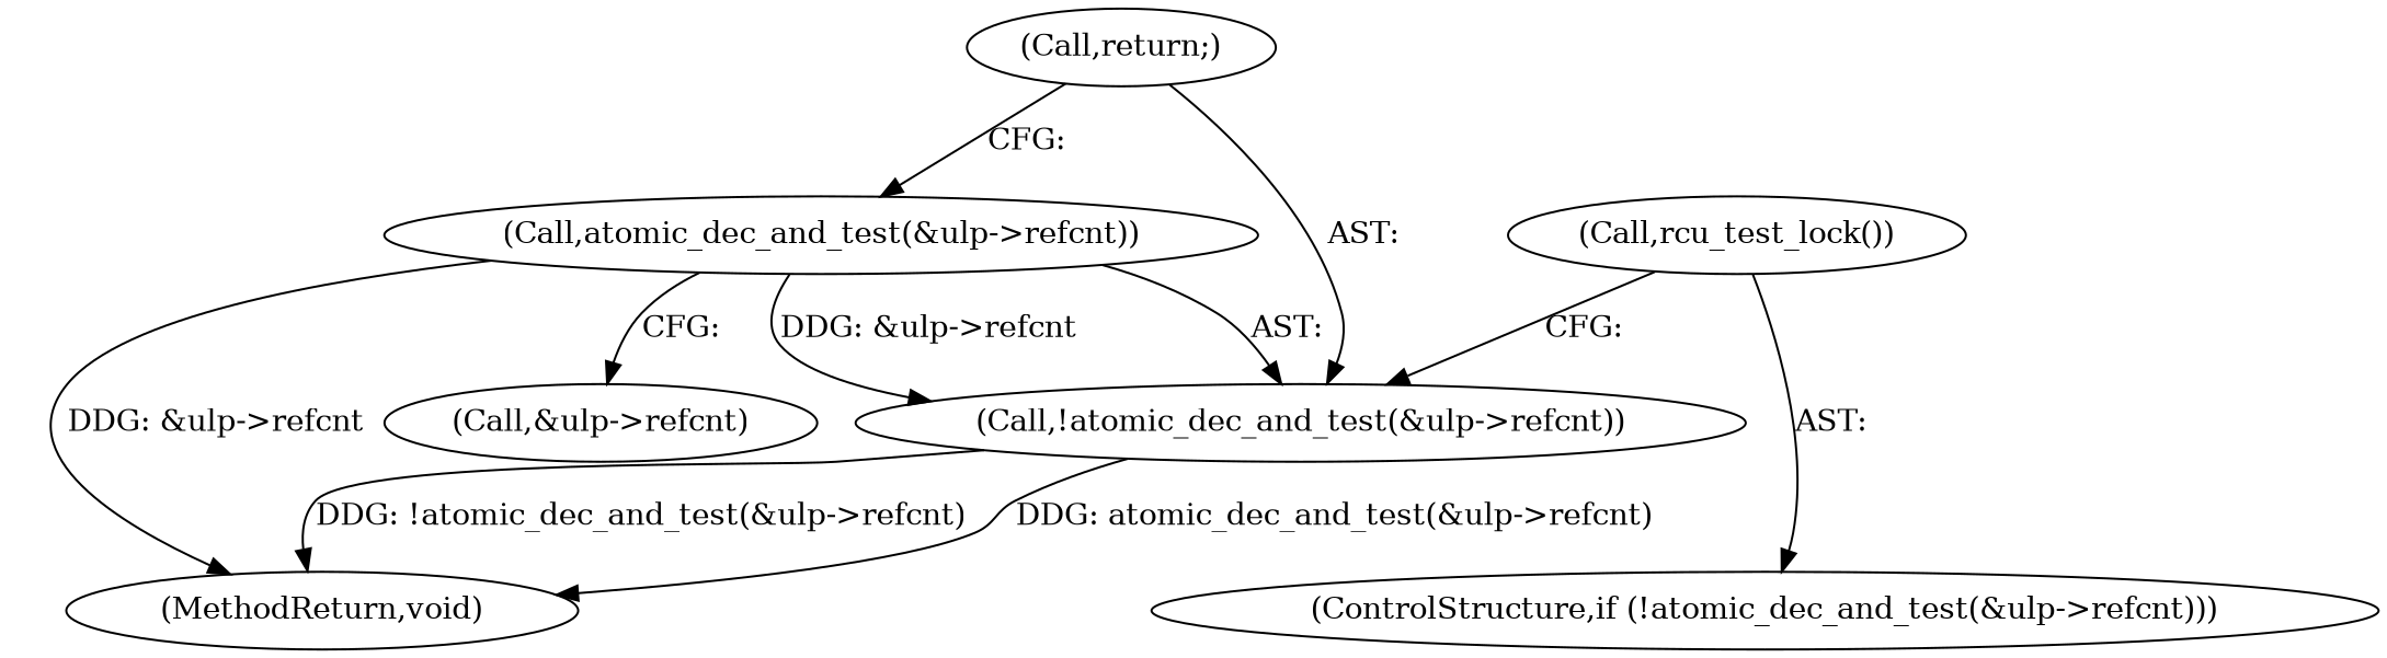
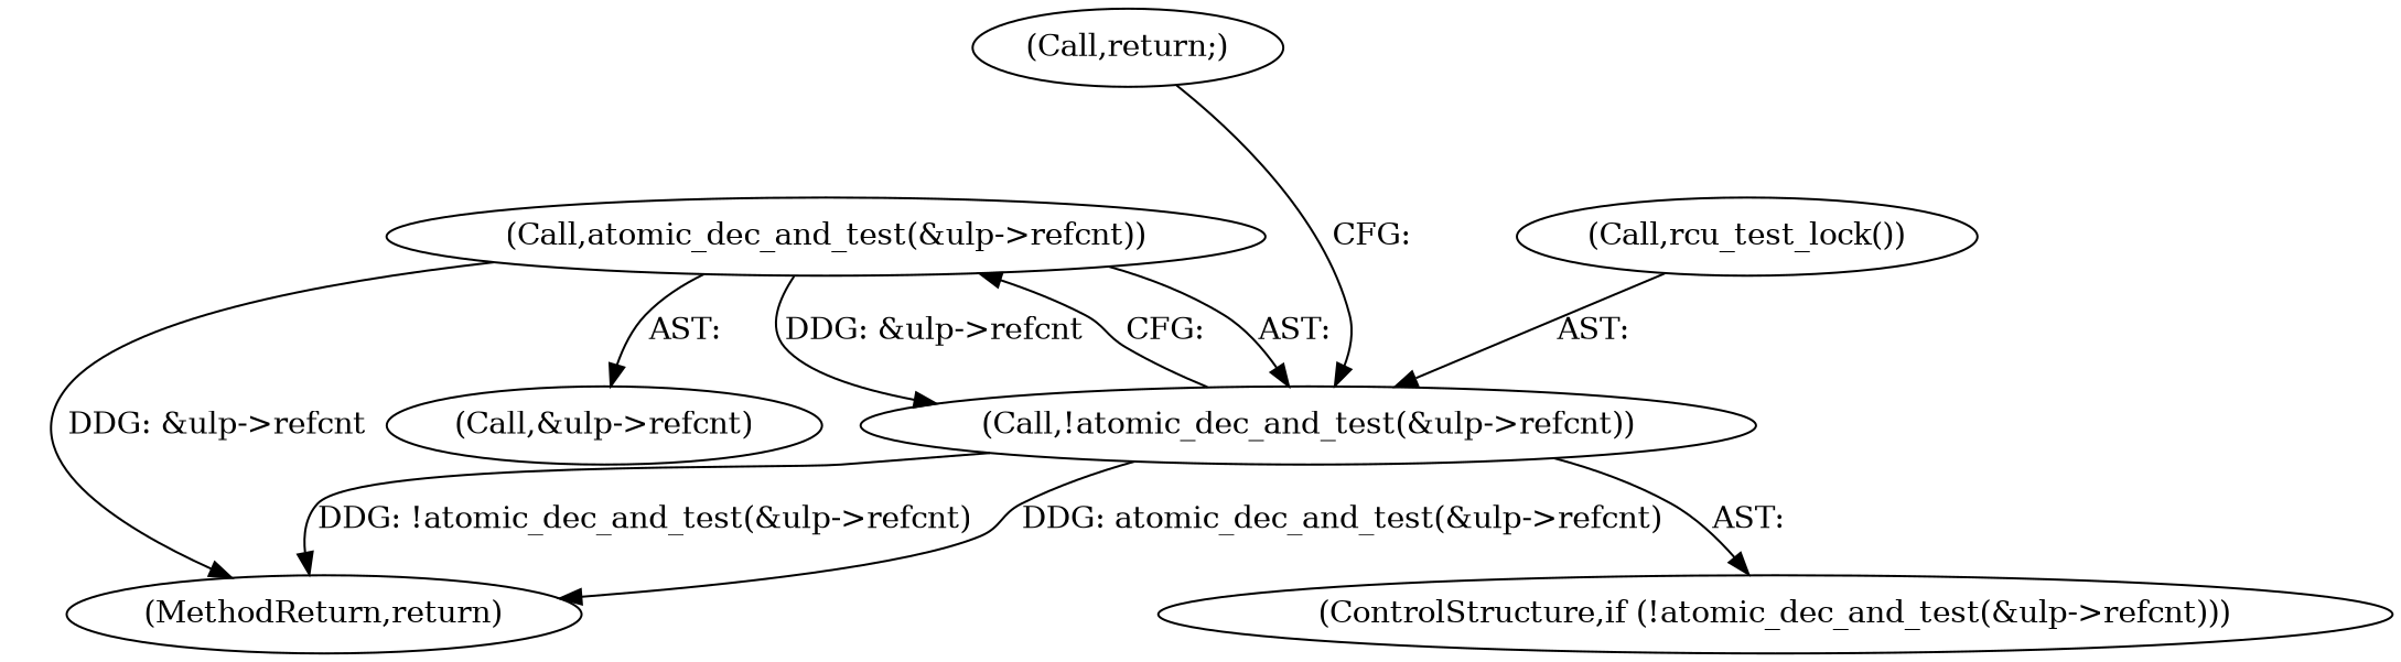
  digraph {
    n1 [label="(Call,atomic_dec_and_test(&ulp->refcnt))"]
    n2 [label="(Call,!atomic_dec_and_test(&ulp->refcnt))"]
-   n3 [label="(MethodReturn,void)"]
+   n3 [label="(MethodReturn,return)"]
    n4 [label="(Call,&ulp->refcnt)"]
    n5 [label="(ControlStructure,if (!atomic_dec_and_test(&ulp->refcnt)))"]
    n6 [label="(Call,rcu_test_lock())"]
    n7 [label="(Call,return;)"]
    n1 -> n2 [label="AST: "]
    n1 -> n2 [label="DDG: &ulp->refcnt"]
    n1 -> n3 [label="DDG: &ulp->refcnt"]
-   n1 -> n4 [label="CFG: "]
-   n7 -> n1 [label="CFG: "]
+   n1 -> n4 [label="AST: "]
+   n2 -> n1 [label="CFG: "]
    n2 -> n3 [label="DDG: atomic_dec_and_test(&ulp->refcnt)"]
    n2 -> n3 [label="DDG: !atomic_dec_and_test(&ulp->refcnt)"]
-   n6 -> n5 [label="AST: "]
-   n6 -> n2 [label="CFG: "]
-   n7 -> n2 [label="AST: "]
+   n2 -> n5 [label="AST: "]
+   n6 -> n2 [label="AST: "]
+   n7 -> n2 [label="CFG: "]
  }
